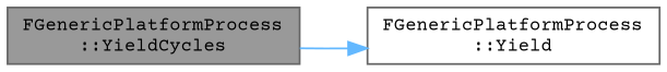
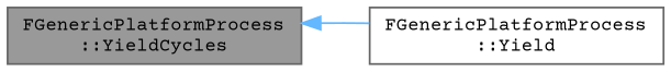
  digraph {
    rankdir=LR
    fontname="Courier Prime"
    node [fontname="Courier Prime" fontsize=10 shape=box style=filled]
    n1 [color=gray40 fillcolor=grey60 fontcolor=black height=0.2 label="FGenericPlatformProcess\l::YieldCycles" width=0.4]
    n2 [color=grey40 fillcolor=white height=0.2 label="FGenericPlatformProcess\l::Yield" width=0.4]
-   n1 -> n2 [color=steelblue1 fontname="Courier Prime" fontsize=10 labelfontname=Helvetica labelfontsize=10 style=solid]
+   n2 -> n1 [color=steelblue1 fontname="Courier Prime" fontsize=10 labelfontname=Helvetica labelfontsize=10 style=solid]
  }
